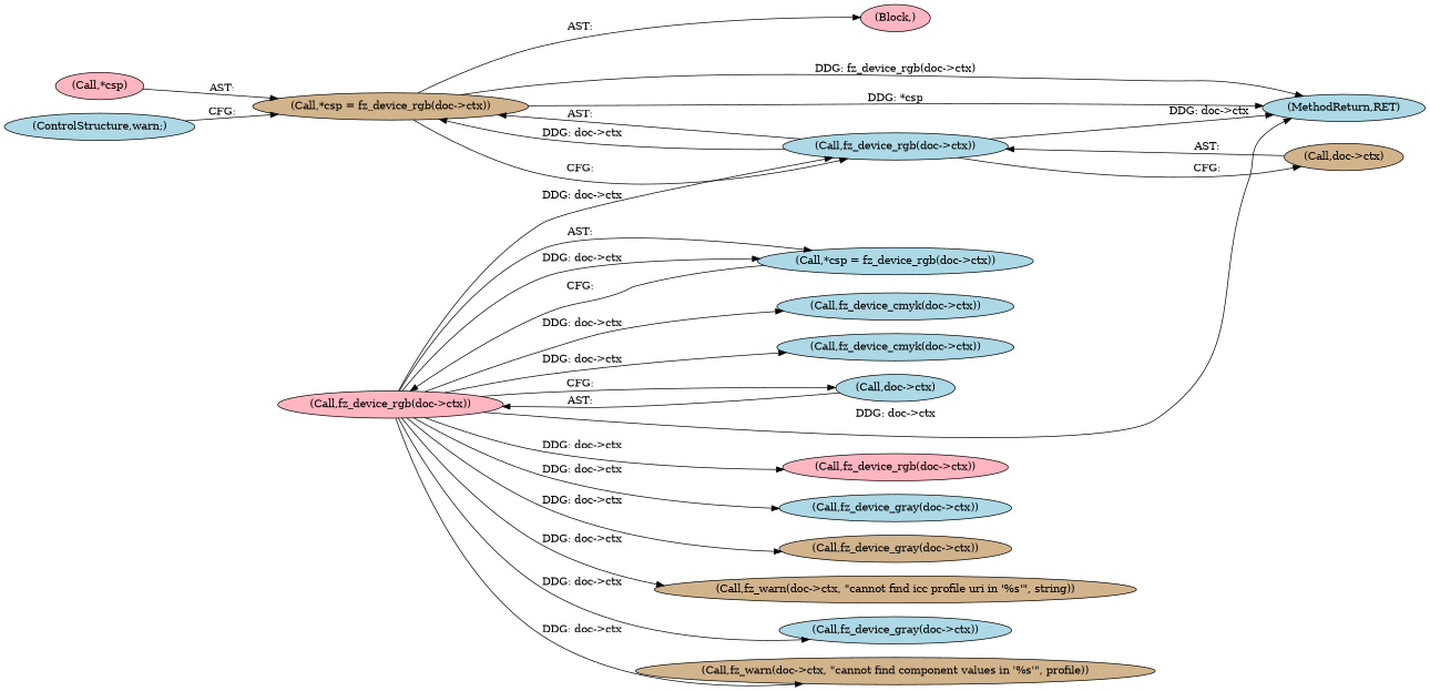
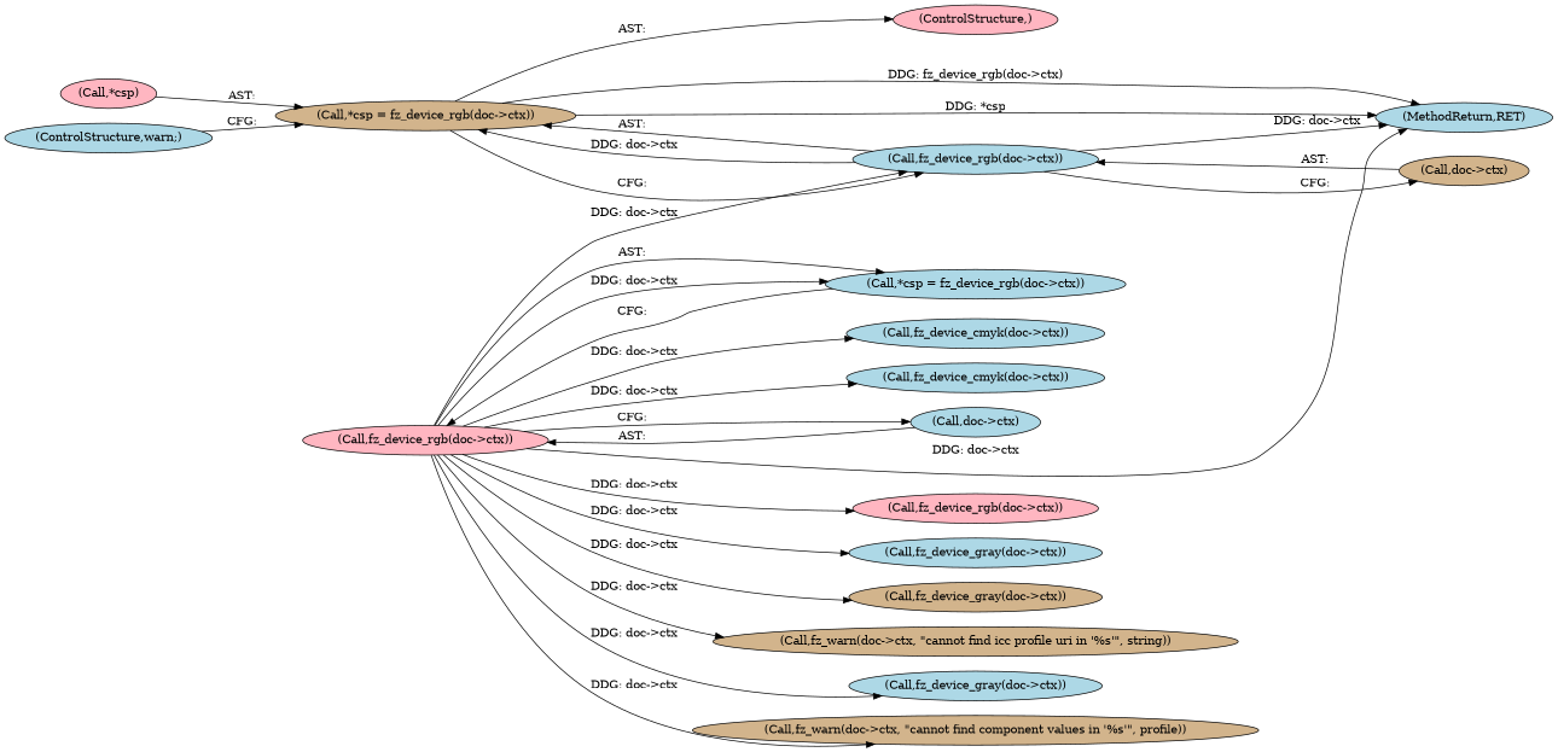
  digraph {
    rankdir=LR
    node [fillcolor=lightblue style=filled]
    n1 [fillcolor=tan label="(Call,*csp = fz_device_rgb(doc->ctx))"]
    n2 [label="(Call,fz_device_rgb(doc->ctx))"]
    n3 [label="(MethodReturn,RET)"]
-   n4 [fillcolor=lightpink label="(Block,)"]
+   n4 [fillcolor=lightpink label="(ControlStructure,)"]
    n5 [fillcolor=tan label="(Call,doc->ctx)"]
    n6 [fillcolor=lightpink label="(Call,fz_device_rgb(doc->ctx))"]
    n7 [fillcolor=tan label="(Call,fz_warn(doc->ctx, \"cannot find component values in '%s'\", profile))"]
    n8 [label="(Call,*csp = fz_device_rgb(doc->ctx))"]
    n9 [label="(Call,fz_device_cmyk(doc->ctx))"]
    n10 [label="(Call,fz_device_cmyk(doc->ctx))"]
    n11 [label="(Call,doc->ctx)"]
    n12 [fillcolor=lightpink label="(Call,fz_device_rgb(doc->ctx))"]
    n13 [label="(Call,fz_device_gray(doc->ctx))"]
    n14 [fillcolor=tan label="(Call,fz_device_gray(doc->ctx))"]
    n15 [fillcolor=tan label="(Call,fz_warn(doc->ctx, \"cannot find icc profile uri in '%s'\", string))"]
    n16 [label="(Call,fz_device_gray(doc->ctx))"]
    n17 [fillcolor=lightpink label="(Call,*csp)"]
    n18 [label="(ControlStructure,warn;)"]
    n1 -> n2 [label="CFG: "]
    n1 -> n3 [label="DDG: fz_device_rgb(doc->ctx)"]
    n1 -> n3 [label="DDG: *csp"]
    n1 -> n4 [label="AST: "]
    n2 -> n1 [label="AST: "]
    n2 -> n1 [label="DDG: doc->ctx"]
    n2 -> n3 [label="DDG: doc->ctx"]
    n2 -> n5 [label="CFG: "]
    n5 -> n2 [label="AST: "]
    n6 -> n2 [label="DDG: doc->ctx"]
    n6 -> n3 [label="DDG: doc->ctx"]
    n6 -> n7 [label="DDG: doc->ctx"]
    n6 -> n8 [label="AST: "]
    n6 -> n8 [label="DDG: doc->ctx"]
    n6 -> n9 [label="DDG: doc->ctx"]
    n6 -> n10 [label="DDG: doc->ctx"]
    n6 -> n11 [label="CFG: "]
    n6 -> n12 [label="DDG: doc->ctx"]
    n6 -> n13 [label="DDG: doc->ctx"]
    n6 -> n14 [label="DDG: doc->ctx"]
    n6 -> n15 [label="DDG: doc->ctx"]
    n6 -> n16 [label="DDG: doc->ctx"]
    n8 -> n6 [label="CFG: "]
    n11 -> n6 [label="AST: "]
    n17 -> n1 [label="AST: "]
    n18 -> n1 [label="CFG: "]
  }
